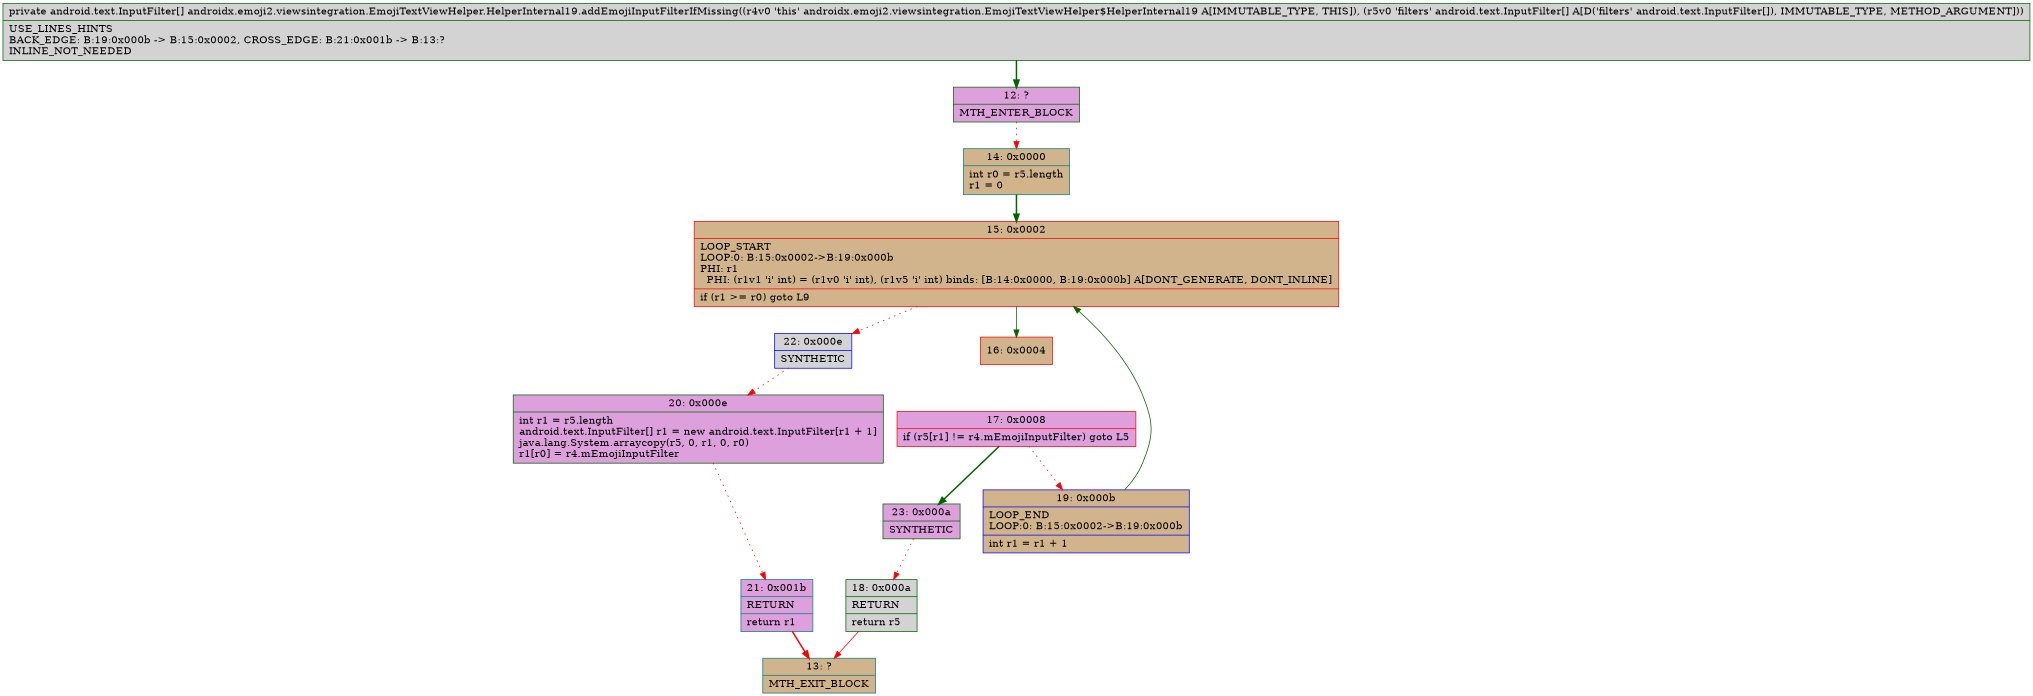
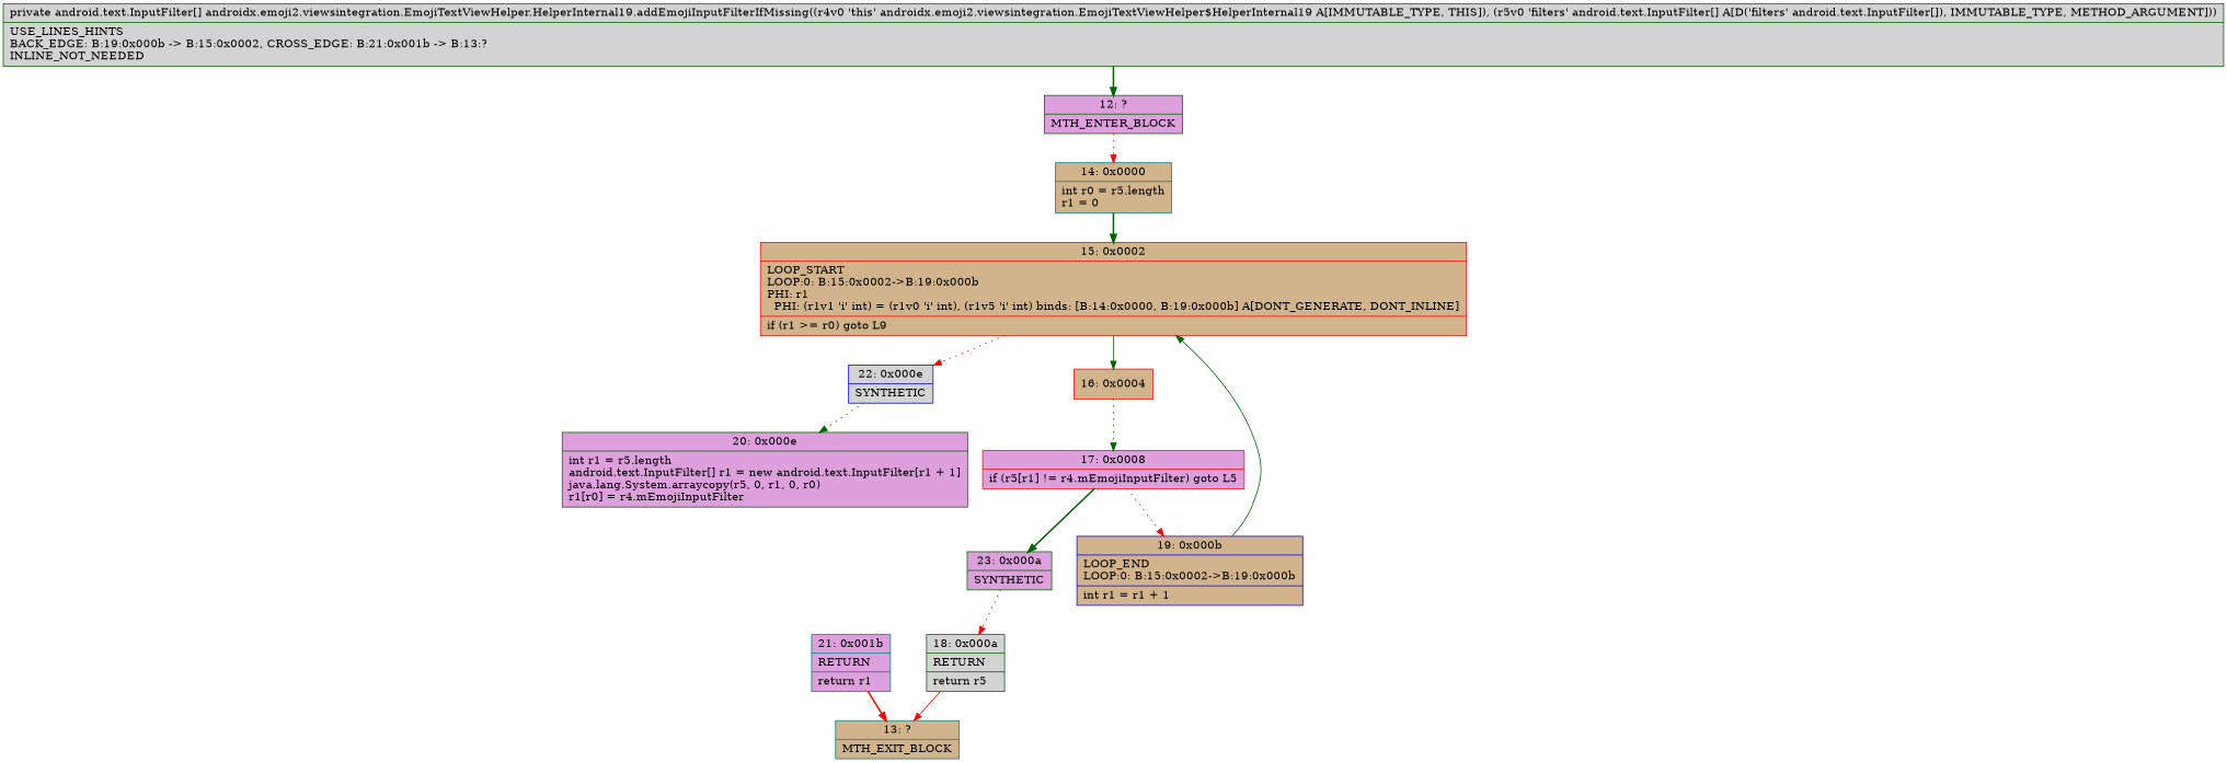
  digraph {
    node [color=darkgreen fillcolor=plum shape=record style=filled]
    edge [color=red style=dotted]
    n1 [label="{12\:\ ?|MTH_ENTER_BLOCK\l}"]
    n2 [color=teal fillcolor=tan label="{14\:\ 0x0000|int r0 = r5.length\lr1 = 0\l}"]
    n3 [color=red fillcolor=tan label="{15\:\ 0x0002|LOOP_START\lLOOP:0: B:15:0x0002\-\>B:19:0x000b\lPHI: r1 \l  PHI: (r1v1 'i' int) = (r1v0 'i' int), (r1v5 'i' int) binds: [B:14:0x0000, B:19:0x000b] A[DONT_GENERATE, DONT_INLINE]\l|if (r1 \>= r0) goto L9\l}"]
    n4 [color=red fillcolor=tan label="{16\:\ 0x0004}"]
    n5 [color=blue fillcolor=lightgrey label="{22\:\ 0x000e|SYNTHETIC\l}"]
    n6 [color=red label="{17\:\ 0x0008|if (r5[r1] != r4.mEmojiInputFilter) goto L5\l}"]
    n7 [label="{20\:\ 0x000e|int r1 = r5.length\landroid.text.InputFilter[] r1 = new android.text.InputFilter[r1 + 1]\ljava.lang.System.arraycopy(r5, 0, r1, 0, r0)\lr1[r0] = r4.mEmojiInputFilter\l}"]
    n8 [color=blue fillcolor=tan label="{19\:\ 0x000b|LOOP_END\lLOOP:0: B:15:0x0002\-\>B:19:0x000b\l|int r1 = r1 + 1\l}"]
    n9 [label="{23\:\ 0x000a|SYNTHETIC\l}"]
    n10 [fillcolor=lightgrey label="{18\:\ 0x000a|RETURN\l|return r5\l}"]
    n11 [color=teal fillcolor=tan label="{13\:\ ?|MTH_EXIT_BLOCK\l}"]
    n12 [color=teal label="{21\:\ 0x001b|RETURN\l|return r1\l}"]
    n13 [fillcolor=lightgrey label="{private android.text.InputFilter[] androidx.emoji2.viewsintegration.EmojiTextViewHelper.HelperInternal19.addEmojiInputFilterIfMissing((r4v0 'this' androidx.emoji2.viewsintegration.EmojiTextViewHelper$HelperInternal19 A[IMMUTABLE_TYPE, THIS]), (r5v0 'filters' android.text.InputFilter[] A[D('filters' android.text.InputFilter[]), IMMUTABLE_TYPE, METHOD_ARGUMENT]))  | USE_LINES_HINTS\lBACK_EDGE: B:19:0x000b \-\> B:15:0x0002, CROSS_EDGE: B:21:0x001b \-\> B:13:?\lINLINE_NOT_NEEDED\l}"]
    n1 -> n2
    n2 -> n3 [color=darkgreen style=bold]
    n3 -> n4 [color=darkgreen style=solid]
    n3 -> n5
-   n5 -> n7
+   n4 -> n6 [color=darkgreen]
+   n5 -> n7 [color=darkgreen]
    n6 -> n8
    n6 -> n9 [color=darkgreen style=bold]
-   n7 -> n12
    n8 -> n3 [color=darkgreen style=solid]
    n9 -> n10
    n10 -> n11 [style=solid]
    n12 -> n11 [style=bold]
    n13 -> n1 [color=darkgreen style=bold]
  }
